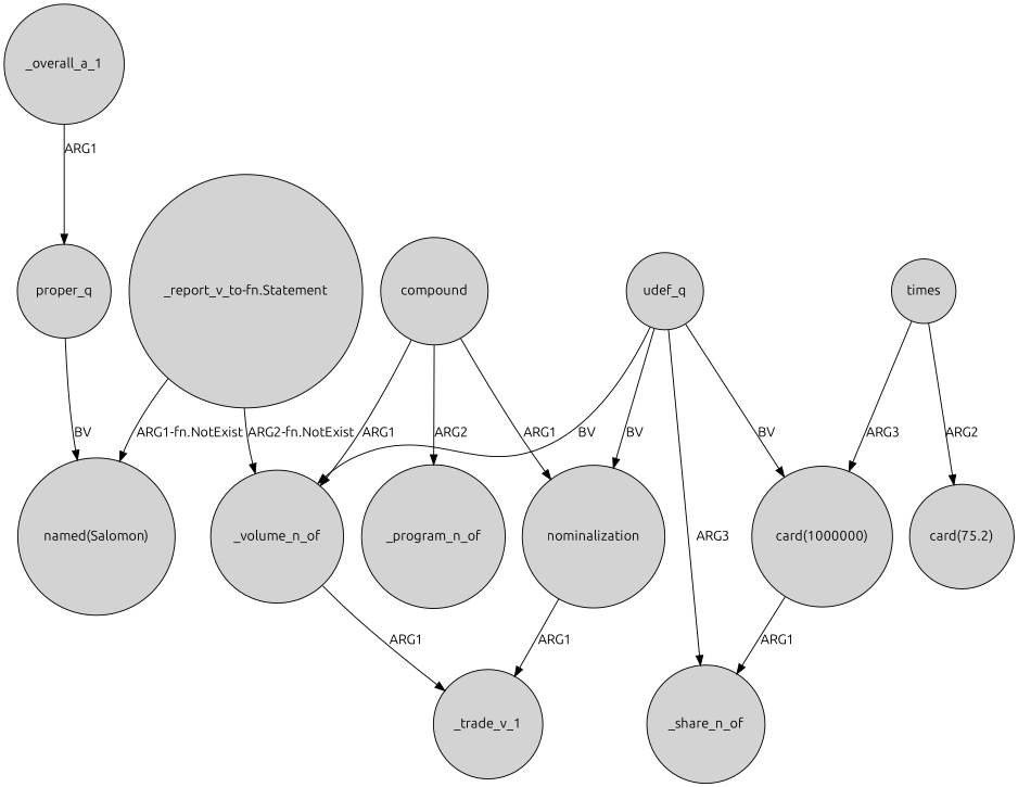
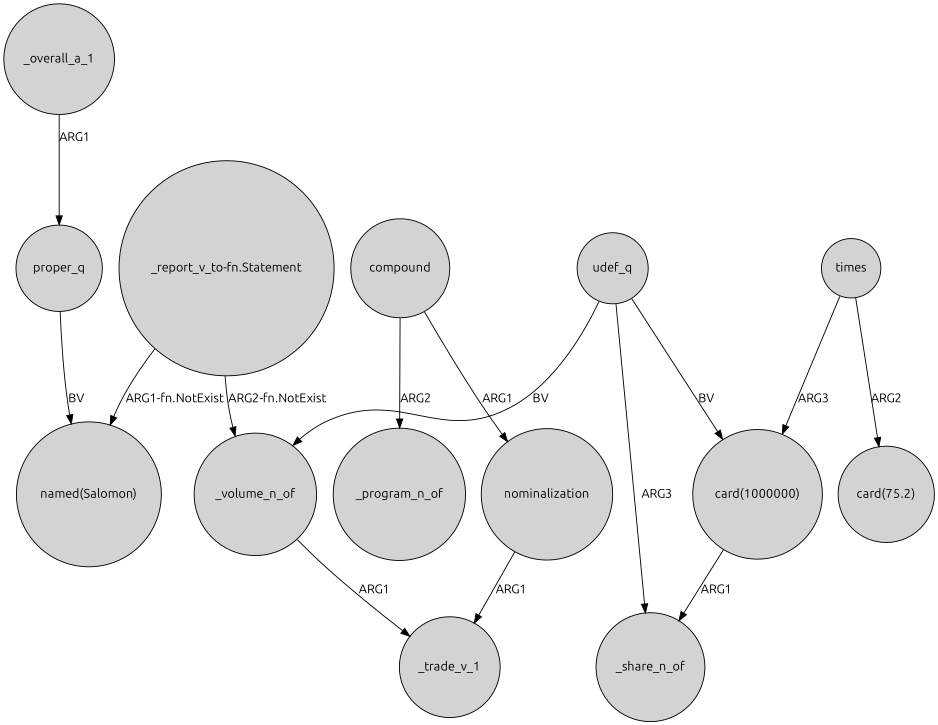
  digraph {
    fontname=Ubuntu
    node [fontname=Ubuntu shape=circle style=filled]
    edge [fontname=Ubuntu]
    "_report_v_to-fn.Statement"
    "named(Salomon)"
    _volume_n_of
    _trade_v_1
    compound
    _program_n_of
    nominalization
    udef_q
    _share_n_of
    "card(1000000)"
    proper_q
    _overall_a_1
    times
    "card(75.2)"
    "_report_v_to-fn.Statement" -> "named(Salomon)" [label="ARG1-fn.NotExist"]
    "_report_v_to-fn.Statement" -> _volume_n_of [label="ARG2-fn.NotExist"]
    _volume_n_of -> _trade_v_1 [label=ARG1]
-   compound -> _volume_n_of [label=ARG1]
    compound -> _program_n_of [label=ARG2]
    compound -> nominalization [label=ARG1]
    nominalization -> _trade_v_1 [label=ARG1]
    udef_q -> _volume_n_of [label=BV]
-   udef_q -> nominalization [label=BV]
    udef_q -> _share_n_of [label=ARG3]
    udef_q -> "card(1000000)" [label=BV]
    "card(1000000)" -> _share_n_of [label=ARG1]
    proper_q -> "named(Salomon)" [label=BV]
    _overall_a_1 -> proper_q [label=ARG1]
    times -> "card(1000000)" [label=ARG3]
    times -> "card(75.2)" [label=ARG2]
  }
